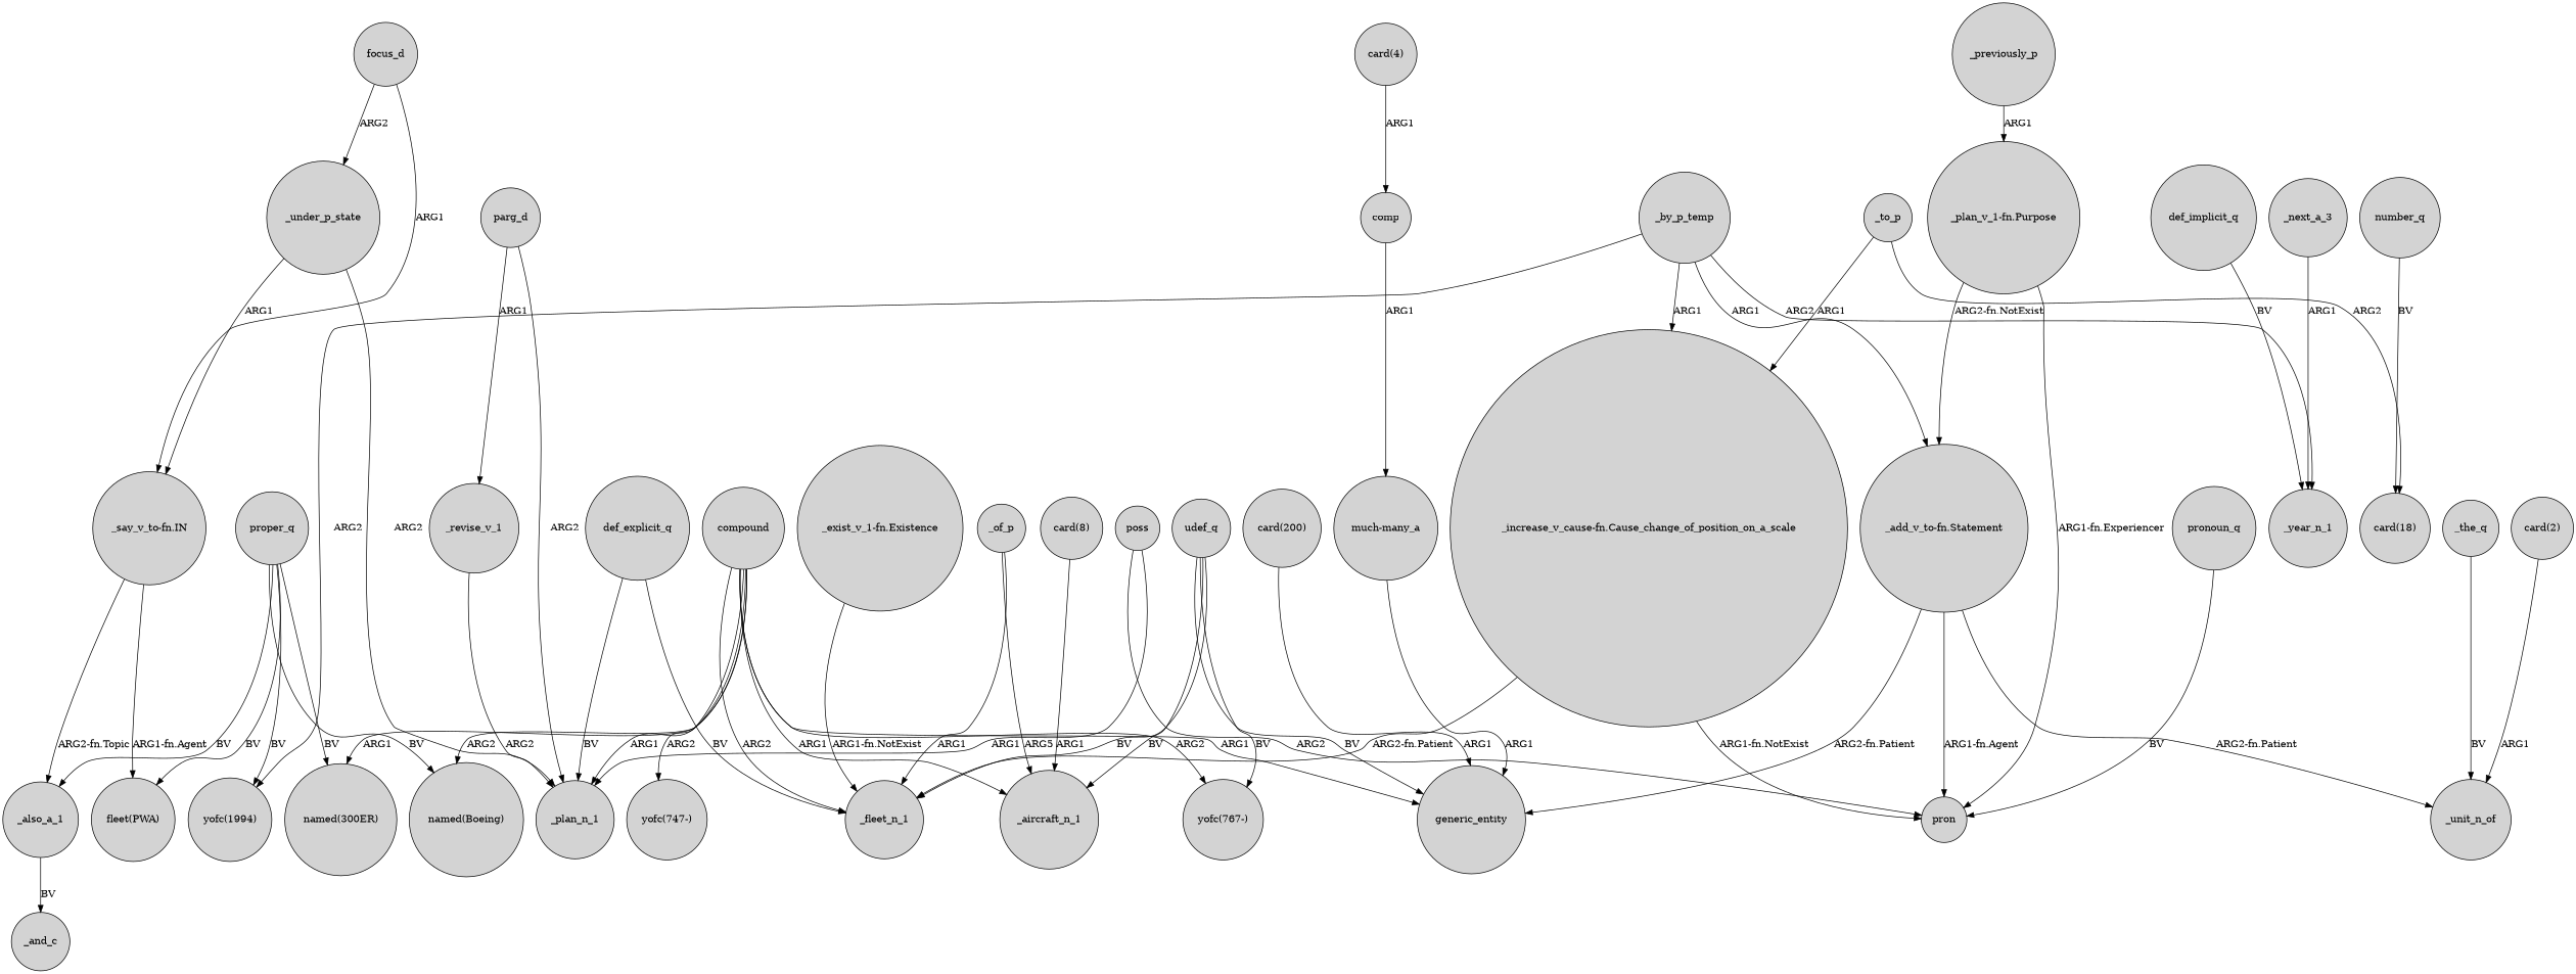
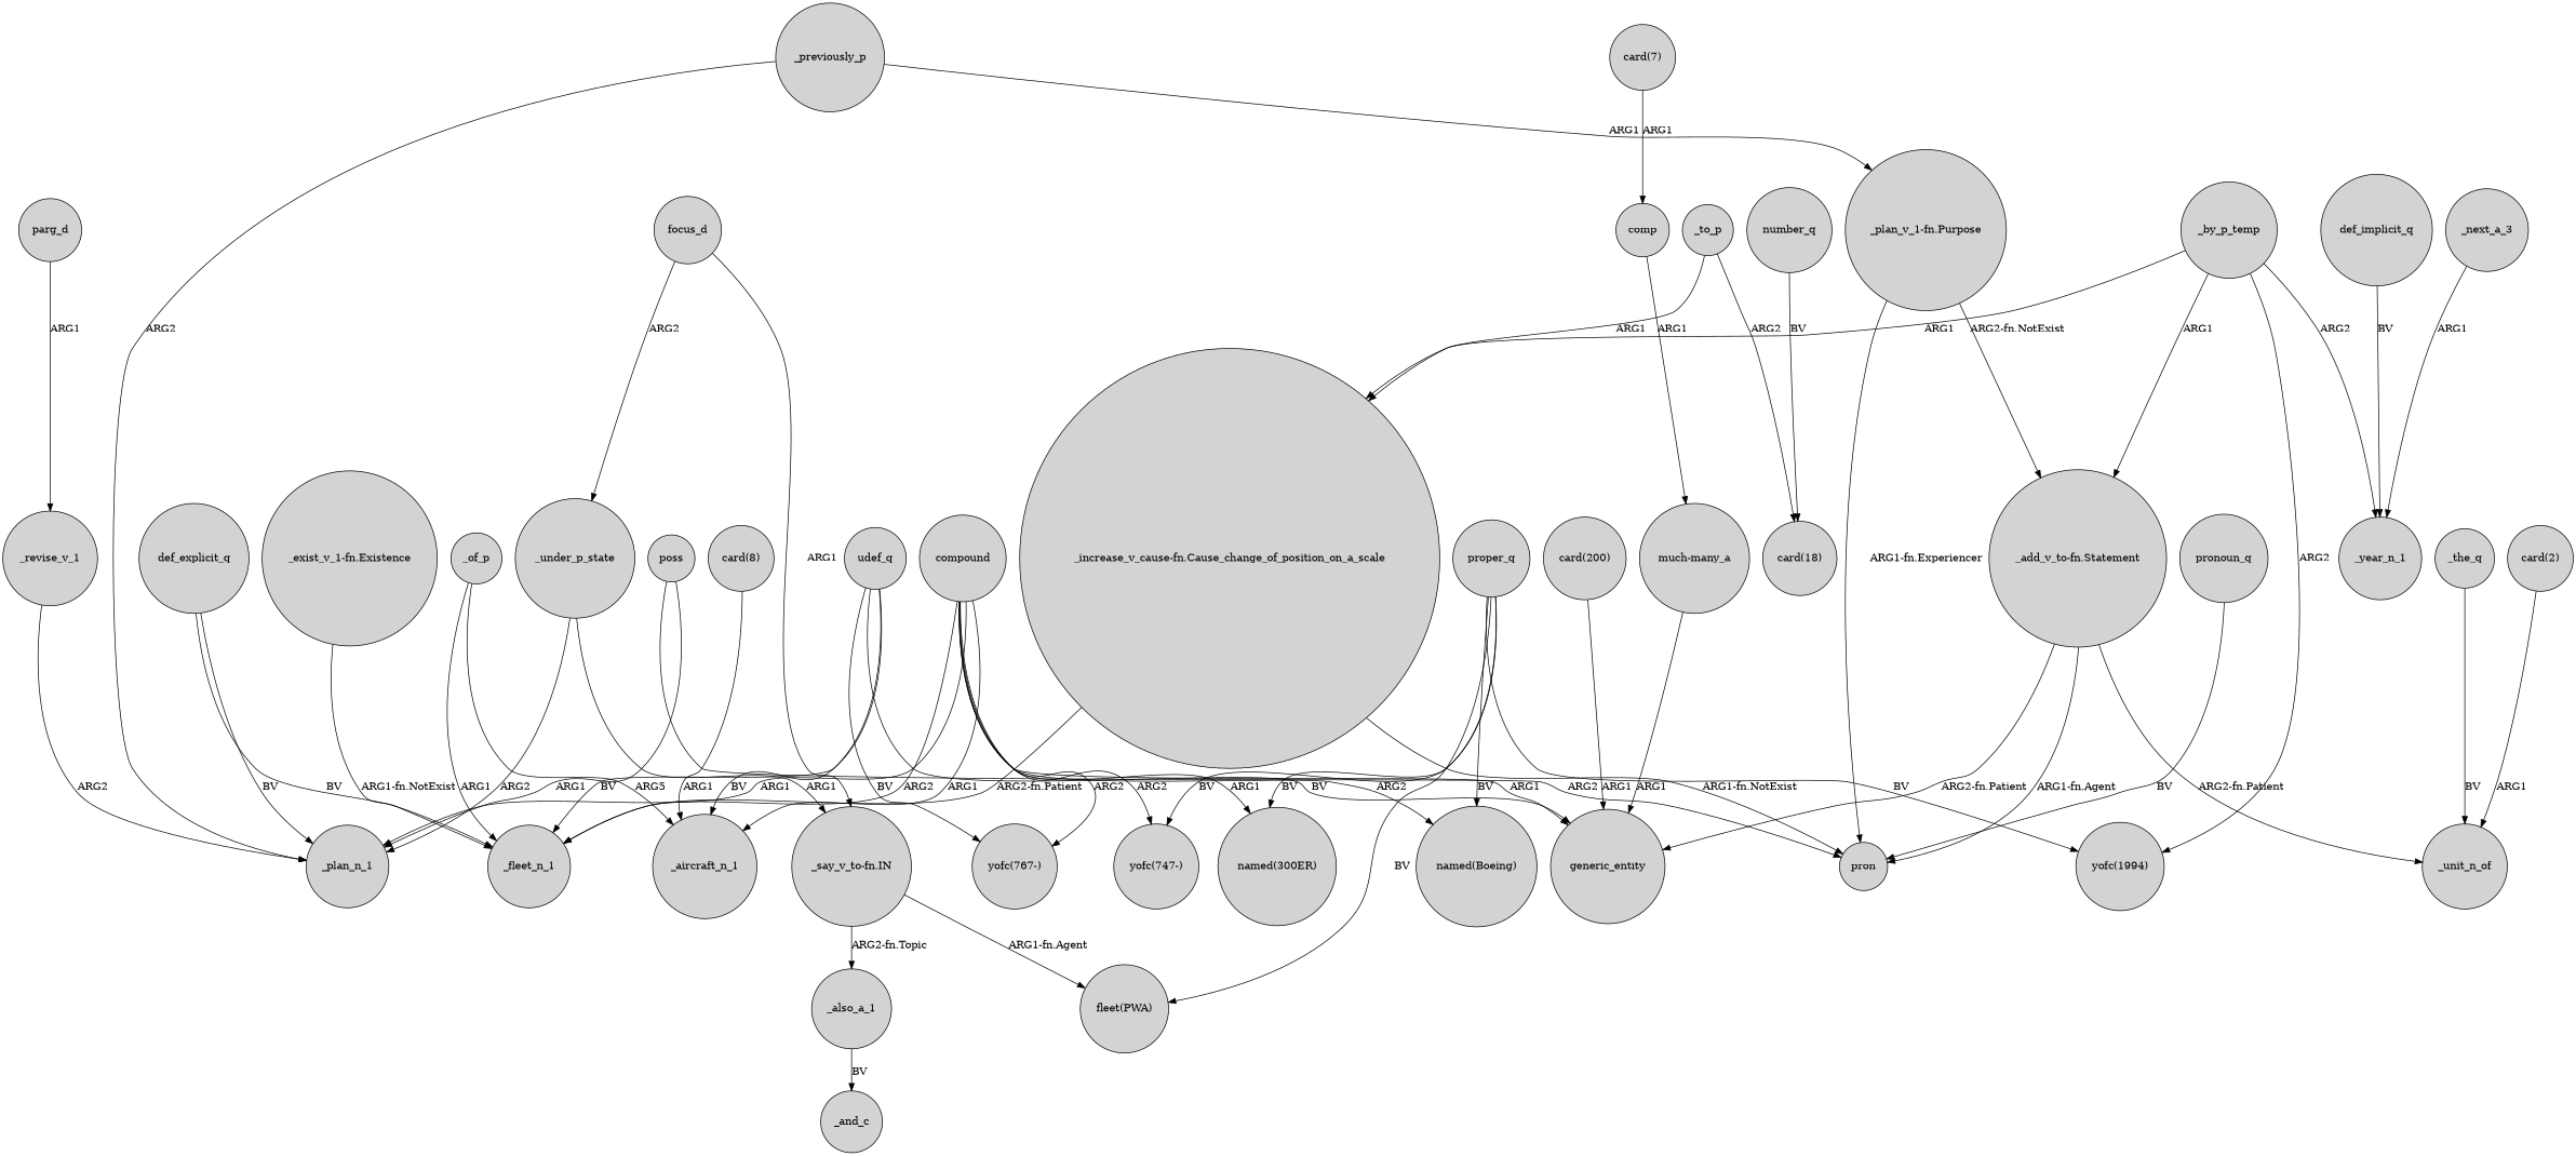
  digraph {
    node [shape=circle style=filled]
    poss
    _plan_n_1
    pron
    _under_p_state
    "_say_v_to-fn.IN"
    n6 [label="fleet(PWA)"]
    _also_a_1
    _and_c
    compound
    _fleet_n_1
    generic_entity
    "named(300ER)"
    _aircraft_n_1
    "named(Boeing)"
    "yofc(767-)"
    "yofc(747-)"
    parg_d
    _revise_v_1
    _of_p
    _by_p_temp
    "_increase_v_cause-fn.Cause_change_of_position_on_a_scale"
    _year_n_1
    "yofc(1994)"
    "_add_v_to-fn.Statement"
    _unit_n_of
    udef_q
    def_implicit_q
    _to_p
    "card(18)"
    "much-many_a"
    "_plan_v_1-fn.Purpose"
    def_explicit_q
    proper_q
    number_q
    focus_d
    "card(8)"
    pronoun_q
    comp
    _previously_p
    n40 [label=_next_a_3]
    "_exist_v_1-fn.Existence"
    n42 [label="card(200)"]
-   "card(4)"
+   "card(4)" [label="card(7)"]
    _the_q
    "card(2)"
    poss -> _plan_n_1 [label=ARG1]
    poss -> pron [label=ARG2]
    _under_p_state -> _plan_n_1 [label=ARG2]
    _under_p_state -> "_say_v_to-fn.IN" [label=ARG1]
    "_say_v_to-fn.IN" -> n6 [label="ARG1-fn.Agent"]
    "_say_v_to-fn.IN" -> _also_a_1 [label="ARG2-fn.Topic"]
    _also_a_1 -> _and_c [label=BV]
    compound -> _plan_n_1 [label=ARG1]
    compound -> _fleet_n_1 [label=ARG2]
    compound -> generic_entity [label=ARG1]
    compound -> "named(300ER)" [label=ARG1]
    compound -> _aircraft_n_1 [label=ARG1]
    compound -> "named(Boeing)" [label=ARG2]
    compound -> "yofc(767-)" [label=ARG2]
    compound -> "yofc(747-)" [label=ARG2]
-   parg_d -> _plan_n_1 [label=ARG2]
+   _previously_p -> _plan_n_1 [label=ARG2]
    parg_d -> _revise_v_1 [label=ARG1]
    _revise_v_1 -> _plan_n_1 [label=ARG2]
    _of_p -> _fleet_n_1 [label=ARG1]
    _of_p -> _aircraft_n_1 [label=ARG5]
    _by_p_temp -> "_increase_v_cause-fn.Cause_change_of_position_on_a_scale" [label=ARG1]
    _by_p_temp -> _year_n_1 [label=ARG2]
    _by_p_temp -> "yofc(1994)" [label=ARG2]
    _by_p_temp -> "_add_v_to-fn.Statement" [label=ARG1]
    "_increase_v_cause-fn.Cause_change_of_position_on_a_scale" -> pron [label="ARG1-fn.NotExist"]
    "_increase_v_cause-fn.Cause_change_of_position_on_a_scale" -> _fleet_n_1 [label="ARG2-fn.Patient"]
    "_add_v_to-fn.Statement" -> pron [label="ARG1-fn.Agent"]
    "_add_v_to-fn.Statement" -> generic_entity [label="ARG2-fn.Patient"]
    "_add_v_to-fn.Statement" -> _unit_n_of [label="ARG2-fn.Patient"]
    udef_q -> _fleet_n_1 [label=BV]
    udef_q -> generic_entity [label=BV]
    udef_q -> _aircraft_n_1 [label=BV]
    udef_q -> "yofc(767-)" [label=BV]
    def_implicit_q -> _year_n_1 [label=BV]
    _to_p -> "_increase_v_cause-fn.Cause_change_of_position_on_a_scale" [label=ARG1]
    _to_p -> "card(18)" [label=ARG2]
    "much-many_a" -> generic_entity [label=ARG1]
    "_plan_v_1-fn.Purpose" -> pron [label="ARG1-fn.Experiencer"]
    "_plan_v_1-fn.Purpose" -> "_add_v_to-fn.Statement" [label="ARG2-fn.NotExist"]
    def_explicit_q -> _plan_n_1 [label=BV]
    def_explicit_q -> _fleet_n_1 [label=BV]
    proper_q -> n6 [label=BV]
    proper_q -> "named(300ER)" [label=BV]
    proper_q -> "named(Boeing)" [label=BV]
-   proper_q -> _also_a_1 [label=BV]
+   proper_q -> "yofc(747-)" [label=BV]
    proper_q -> "yofc(1994)" [label=BV]
    number_q -> "card(18)" [label=BV]
    focus_d -> _under_p_state [label=ARG2]
    focus_d -> "_say_v_to-fn.IN" [label=ARG1]
    "card(8)" -> _aircraft_n_1 [label=ARG1]
    pronoun_q -> pron [label=BV]
    comp -> "much-many_a" [label=ARG1]
    _previously_p -> "_plan_v_1-fn.Purpose" [label=ARG1]
    n40 -> _year_n_1 [label=ARG1]
    "_exist_v_1-fn.Existence" -> _fleet_n_1 [label="ARG1-fn.NotExist"]
    n42 -> generic_entity [label=ARG1]
    "card(4)" -> comp [label=ARG1]
    _the_q -> _unit_n_of [label=BV]
    "card(2)" -> _unit_n_of [label=ARG1]
  }
